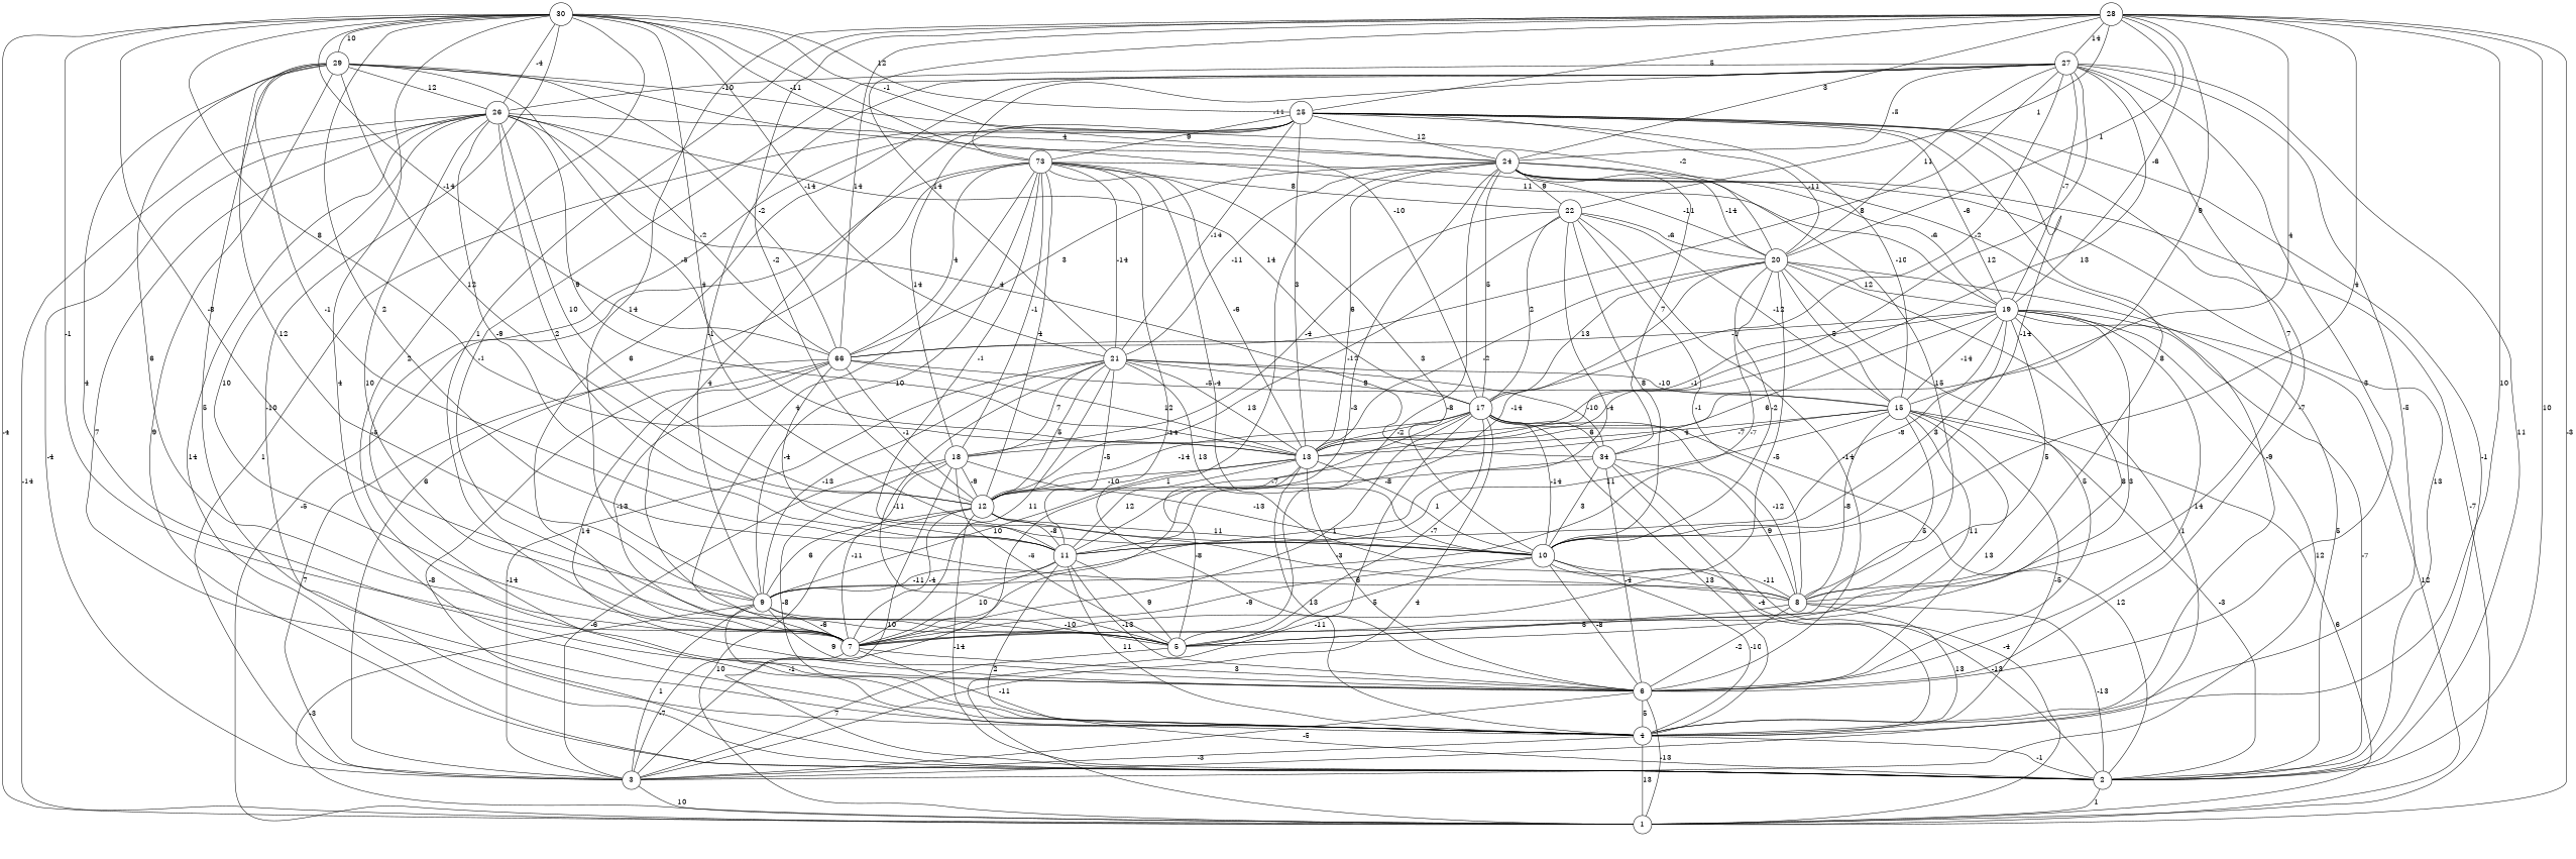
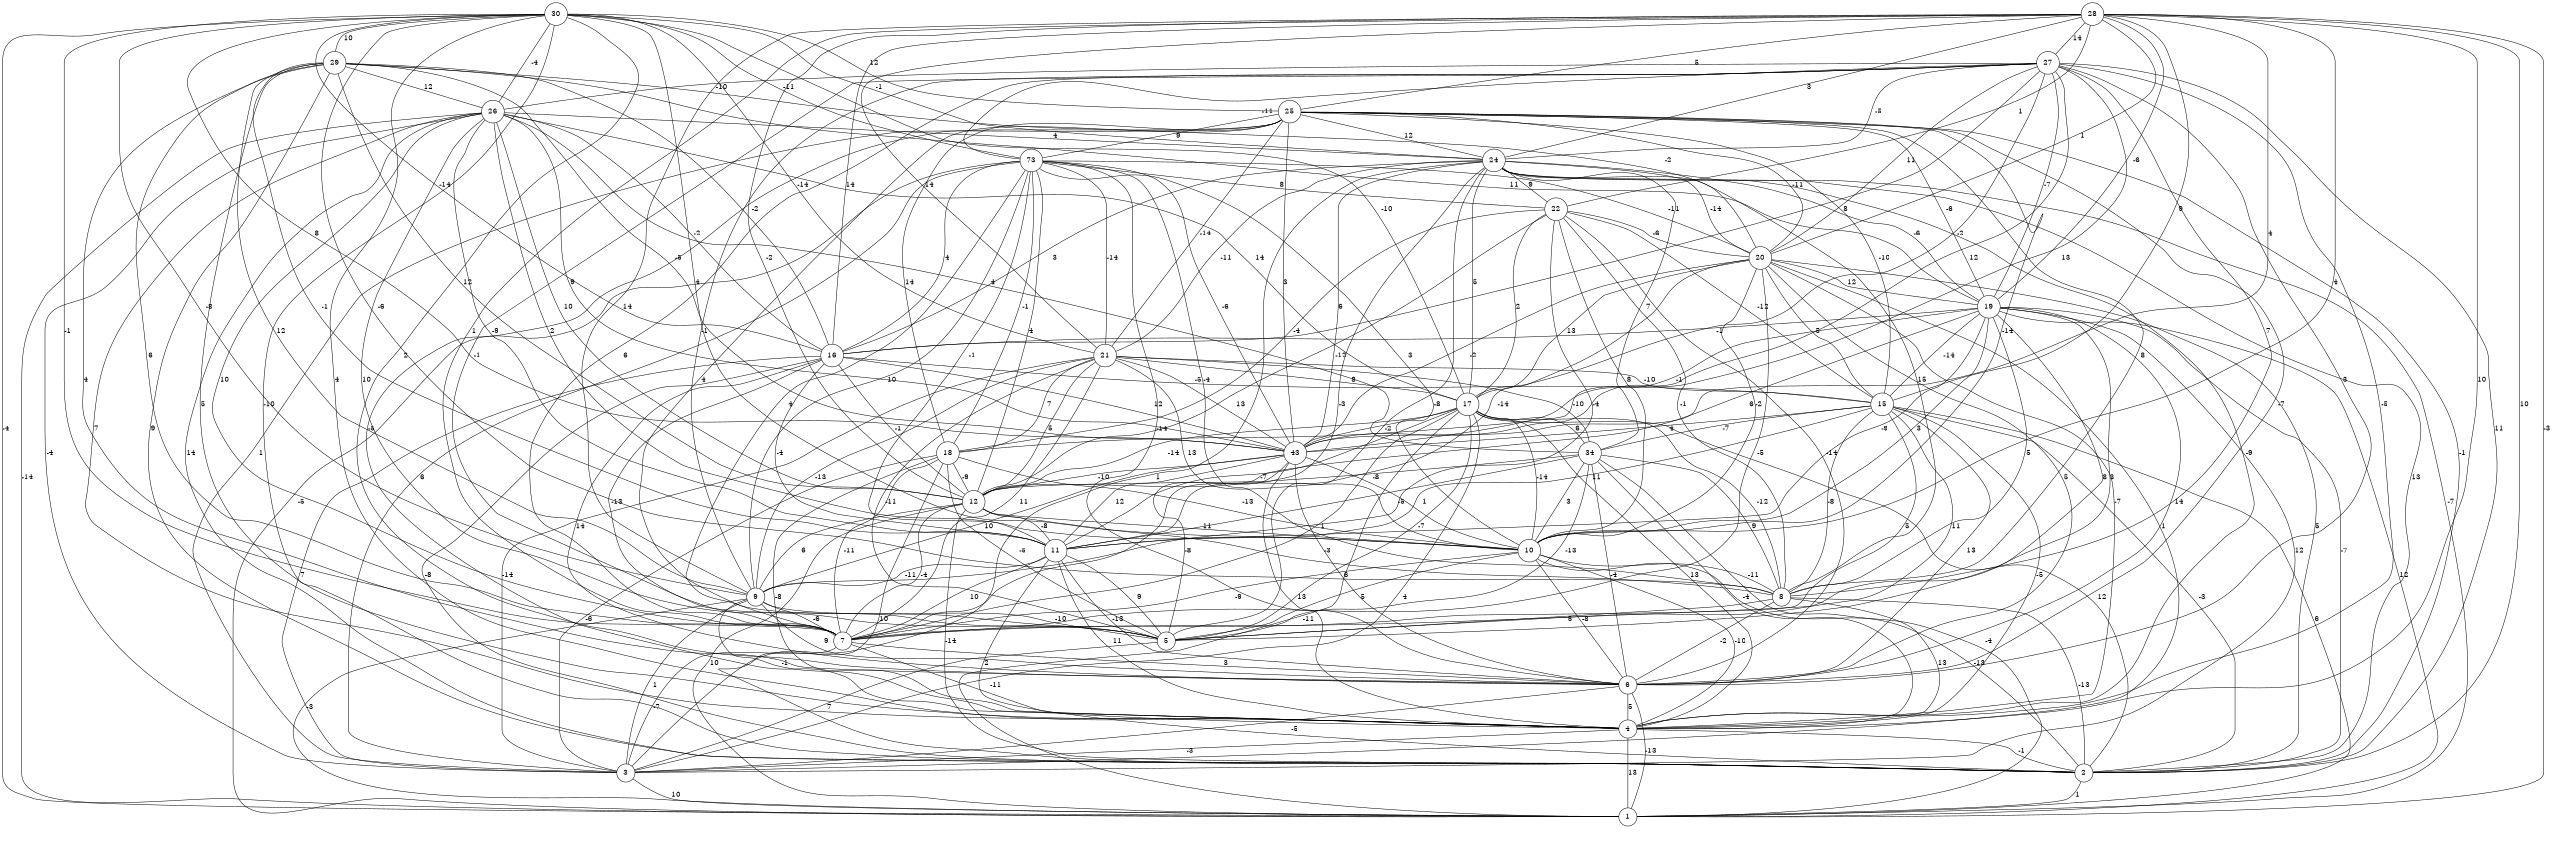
  graph {
    fontname="Helvetica,Arial,sans-serif"
    node [shape=circle]
    30
    1
    2
    4
    6
    7
    8
    9
    10
-   13
-   16 [label=66]
+   13 [label=43]
+   16
    17
    21
    n14 [label=73]
    24
    25
    26
    29
    3
    5
    11
    12
    15
    n24 [label=34]
    18
    20
    22
    19
    28
    27
    30 -- 1 [label=-4]
    30 -- 2 [label=-10]
    30 -- 4 [label=4]
    30 -- 6 [label=2]
    30 -- 7 [label=-1]
-   30 -- 8 [label=2]
+   30 -- 8 [label=-6]
    30 -- 9 [label=-8]
    30 -- 10 [label=4]
    30 -- 13 [label=8]
    30 -- 16 [label=-14]
    30 -- 17 [label=-10]
    30 -- 21 [label=-14]
    30 -- n14 [label=-11]
    30 -- 24 [label=-1]
    30 -- 25 [label=12]
    30 -- 26 [label=-4]
    30 -- 29 [label=10]
    2 -- 1 [label=1]
    4 -- 1 [label=13]
    4 -- 2 [label=-1]
    4 -- 3 [label=-3]
    6 -- 1 [label=-13]
    6 -- 4 [label=5]
    6 -- 3 [label=-5]
    7 -- 4 [label=-11]
    7 -- 6 [label=3]
    7 -- 3 [label=-7]
    8 -- 2 [label=-13]
    8 -- 4 [label=13]
    8 -- 6 [label=-2]
    8 -- 5 [label=5]
    9 -- 1 [label=-3]
    9 -- 4 [label=-1]
    9 -- 6 [label=9]
    9 -- 7 [label=-6]
    9 -- 3 [label=1]
    9 -- 5 [label=-10]
    10 -- 2 [label=-13]
    10 -- 4 [label=-10]
    10 -- 6 [label=-8]
    10 -- 7 [label=-9]
    10 -- 8 [label=-11]
    10 -- 5 [label=5]
    13 -- 4 [label=13]
    13 -- 6 [label=6]
    13 -- 9 [label=10]
    13 -- 10 [label=1]
    13 -- 5 [label=-8]
    13 -- 11 [label=12]
    13 -- 12 [label=-10]
    16 -- 2 [label=-8]
    16 -- 6 [label=14]
    16 -- 7 [label=-13]
    16 -- 13 [label=12]
    16 -- 3 [label=7]
    16 -- 11 [label=-4]
    16 -- 12 [label=-1]
    16 -- 15 [label=-5]
    17 -- 1 [label=-11]
    17 -- 2 [label=12]
    17 -- 4 [label=13]
    17 -- 7 [label=1]
    17 -- 8 [label=-12]
    17 -- 10 [label=-14]
    17 -- 13 [label=-2]
    17 -- 3 [label=4]
    17 -- 5 [label=-7]
    17 -- 11 [label=-7]
    17 -- 12 [label=-14]
    17 -- n24 [label=6]
    21 -- 7 [label=11]
    21 -- 9 [label=-13]
    21 -- 10 [label=13]
    21 -- 13 [label=13]
    21 -- 17 [label=8]
    21 -- 3 [label=-14]
    21 -- 5 [label=-11]
-   21 -- 11 [label=-5]
+   n24 -- 11 [label=-5]
    21 -- 12 [label=5]
    21 -- 15 [label=-10]
    21 -- n24 [label=-10]
    21 -- 18 [label=7]
    n14 -- 1 [label=-5]
    n14 -- 6 [label=-14]
    n14 -- 7 [label=4]
    n14 -- 8 [label=-4]
    n14 -- 9 [label=10]
    n14 -- 10 [label=3]
    n14 -- 13 [label=-6]
    n14 -- 16 [label=4]
    n14 -- 21 [label=-14]
    n14 -- 3 [label=6]
    n14 -- 11 [label=-1]
    n14 -- 12 [label=4]
    n14 -- 18 [label=-1]
    n14 -- 20 [label=-11]
    n14 -- 22 [label=8]
    24 -- 1 [label=-7]
    24 -- 2 [label=13]
    24 -- 4 [label=-9]
    24 -- 7 [label=-3]
    24 -- 8 [label=15]
    24 -- 13 [label=6]
    24 -- 16 [label=3]
    24 -- 17 [label=5]
    24 -- 21 [label=-11]
    24 -- 3 [label=1]
    24 -- 5 [label=-8]
    24 -- n24 [label=7]
    24 -- 20 [label=-14]
    24 -- 22 [label=9]
    24 -- 19 [label=-6]
    25 -- 2 [label=-1]
    25 -- 4 [label=-5]
    25 -- 6 [label=-7]
    25 -- 8 [label=8]
    25 -- 10 [label=-14]
    25 -- 13 [label=3]
    25 -- 21 [label=-14]
    25 -- n14 [label=9]
    25 -- 24 [label=12]
    25 -- 3 [label=1]
    25 -- 5 [label=4]
    25 -- 15 [label=-10]
    25 -- 18 [label=14]
    25 -- 20 [label=-11]
    25 -- 19 [label=-6]
    26 -- 1 [label=-14]
    26 -- 2 [label=14]
    26 -- 4 [label=7]
    26 -- 7 [label=10]
    26 -- 10 [label=2]
    26 -- 13 [label=9]
    26 -- 16 [label=-2]
    26 -- 17 [label=14]
    26 -- 24 [label=4]
    26 -- 3 [label=-4]
    26 -- 5 [label=10]
    26 -- 11 [label=-9]
    26 -- 12 [label=10]
    26 -- n24 [label=4]
    29 -- 2 [label=9]
    29 -- 4 [label=5]
    29 -- 6 [label=4]
    29 -- 7 [label=6]
    29 -- 9 [label=12]
    29 -- 13 [label=-5]
    29 -- 16 [label=-2]
    29 -- 26 [label=12]
    29 -- 11 [label=-1]
    29 -- 12 [label=12]
    29 -- 20 [label=-2]
    29 -- 19 [label=11]
    3 -- 1 [label=10]
    5 -- 3 [label=7]
    11 -- 2 [label=2]
    11 -- 4 [label=11]
    11 -- 6 [label=-13]
    11 -- 7 [label=10]
    11 -- 9 [label=-11]
    11 -- 5 [label=9]
    12 -- 1 [label=10]
    12 -- 2 [label=-14]
    12 -- 7 [label=-4]
    12 -- 8 [label=-3]
    12 -- 9 [label=6]
    12 -- 10 [label=11]
    12 -- 11 [label=-8]
    15 -- 1 [label=6]
    15 -- 2 [label=-3]
    15 -- 4 [label=-5]
    15 -- 6 [label=13]
    15 -- 7 [label=5]
    15 -- 8 [label=-8]
    15 -- 13 [label=4]
    15 -- 5 [label=11]
    15 -- 11 [label=11]
    15 -- n24 [label=-7]
    n24 -- 1 [label=-4]
    n24 -- 4 [label=-4]
    n24 -- 6 [label=-4]
    n24 -- 8 [label=9]
    n24 -- 10 [label=3]
+   n24 -- 5 [label=-13]
    n24 -- 12 [label=-8]
    18 -- 2 [label=10]
    18 -- 4 [label=-8]
    18 -- 7 [label=-11]
    18 -- 10 [label=-13]
    18 -- 3 [label=-6]
    18 -- 5 [label=-5]
    18 -- 12 [label=-9]
    20 -- 2 [label=5]
    20 -- 6 [label=5]
    20 -- 7 [label=-5]
-   20 -- 9 [label=-7]
+   20 -- 4 [label=-7]
    20 -- 10 [label=-2]
    20 -- 13 [label=-2]
    20 -- 17 [label=13]
    20 -- 3 [label=1]
    20 -- 11 [label=-14]
    20 -- 15 [label=5]
    20 -- 19 [label=12]
    22 -- 6 [label=-14]
    22 -- 8 [label=-1]
    22 -- 9 [label=-4]
    22 -- 10 [label=8]
    22 -- 17 [label=2]
    22 -- 12 [label=-12]
    22 -- 15 [label=-12]
    22 -- 18 [label=-4]
    22 -- 20 [label=-6]
    19 -- 1 [label=12]
    19 -- 2 [label=-7]
    19 -- 6 [label=14]
    19 -- 7 [label=3]
    19 -- 8 [label=5]
    19 -- 10 [label=3]
    19 -- 13 [label=-1]
    19 -- 16 [label=-1]
    19 -- 3 [label=12]
    19 -- 5 [label=8]
    19 -- 11 [label=-9]
    19 -- 12 [label=6]
    19 -- 15 [label=-14]
    28 -- 1 [label=-3]
    28 -- 2 [label=10]
    28 -- 4 [label=10]
    28 -- 7 [label=1]
    28 -- 9 [label=14]
    28 -- 10 [label=4]
    28 -- 13 [label=4]
    28 -- 16 [label=14]
    28 -- 21 [label=14]
    28 -- 24 [label=3]
    28 -- 25 [label=5]
    28 -- 12 [label=-2]
    28 -- 15 [label=9]
    28 -- 20 [label=1]
    28 -- 22 [label=1]
    28 -- 19 [label=-6]
    28 -- 27 [label=14]
    27 -- 2 [label=11]
    27 -- 4 [label=-5]
    27 -- 6 [label=3]
    27 -- 7 [label=6]
    27 -- 8 [label=7]
    27 -- 9 [label=-1]
    27 -- 13 [label=13]
    27 -- 16 [label=8]
    27 -- 17 [label=-2]
    27 -- n14 [label=-11]
    27 -- 24 [label=-5]
    27 -- 26 [label=-10]
    27 -- 5 [label=-1]
    27 -- 18 [label=12]
    27 -- 20 [label=11]
    27 -- 19 [label=-7]
  }
